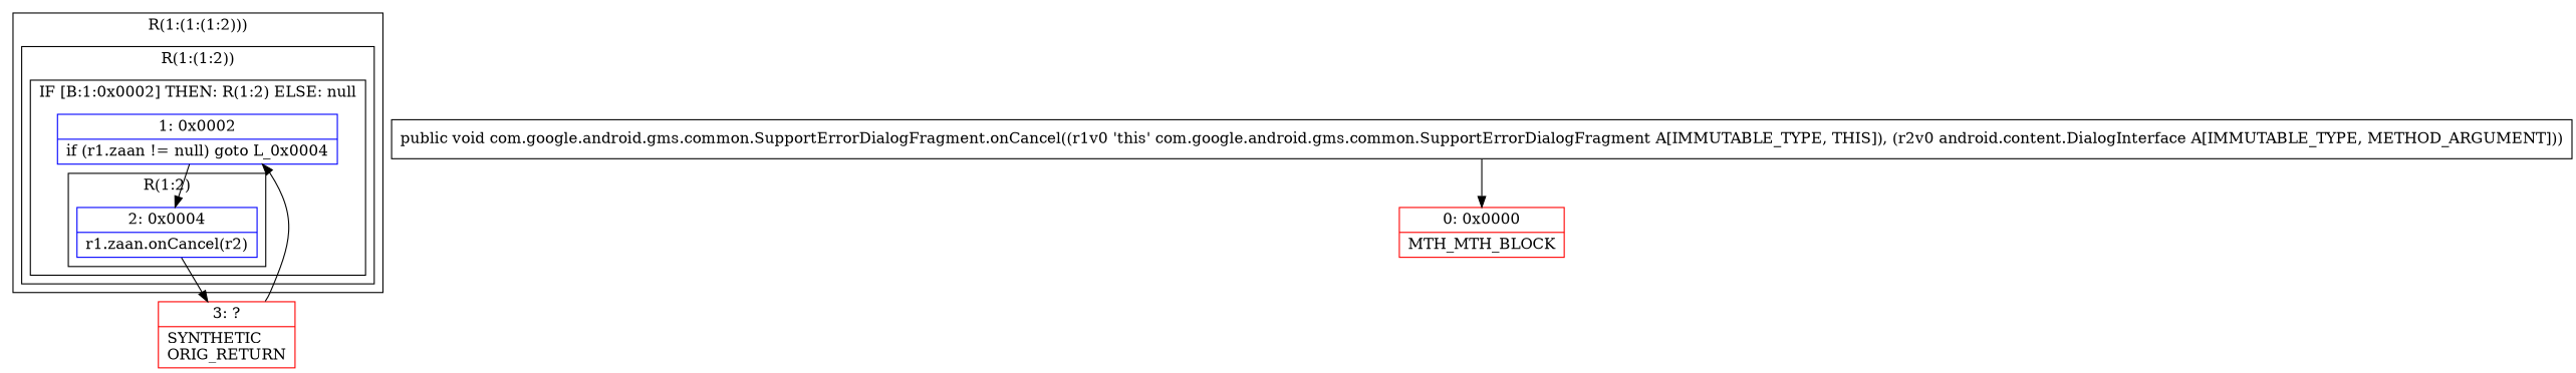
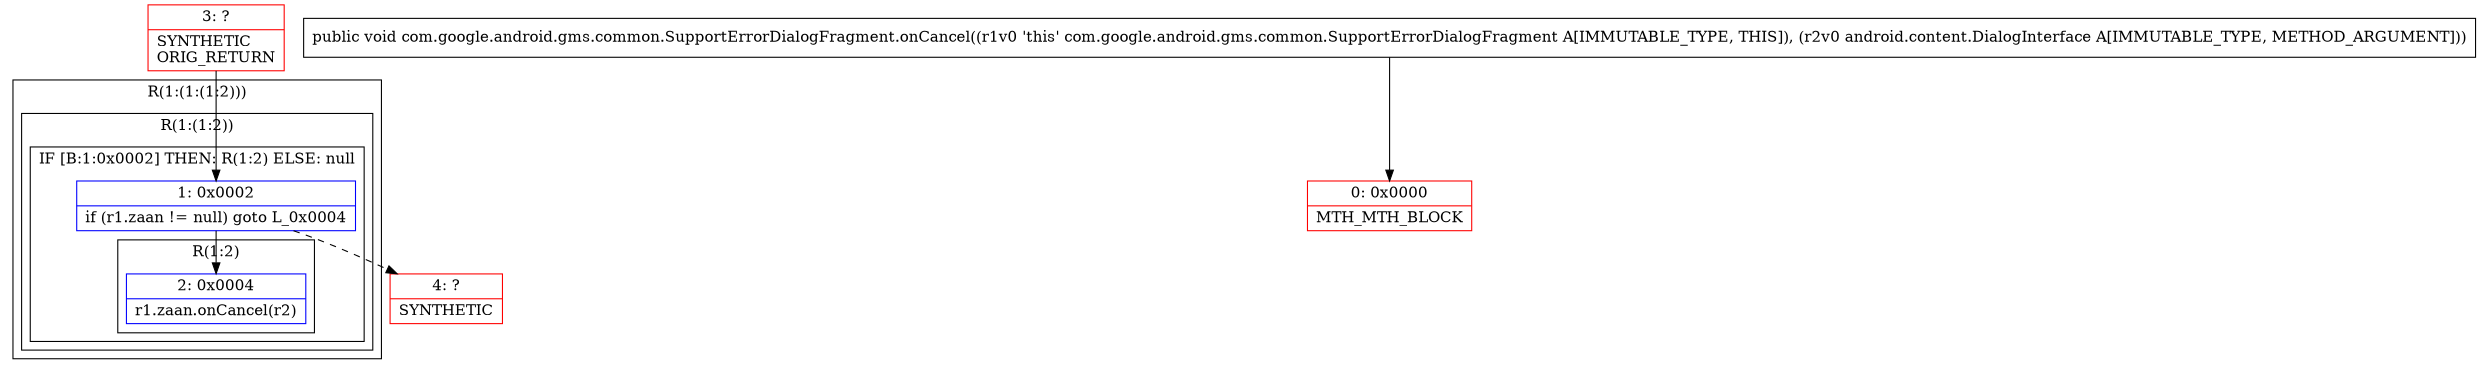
  digraph {
    node [color=red shape=record]
    n1 [color=blue label="{2\:\ 0x0004|r1.zaan.onCancel(r2)\l}"]
    n2 [color=blue label="{1\:\ 0x0002|if (r1.zaan != null) goto L_0x0004\l}"]
    n3 [label="{3\:\ ?|SYNTHETIC\lORIG_RETURN\l}"]
+   n4 [label="{4\:\ ?|SYNTHETIC\l}"]
    n5 [label="{0\:\ 0x0000|MTH_MTH_BLOCK\l}"]
    n6 [label="{public void com.google.android.gms.common.SupportErrorDialogFragment.onCancel((r1v0 'this' com.google.android.gms.common.SupportErrorDialogFragment A[IMMUTABLE_TYPE, THIS]), (r2v0 android.content.DialogInterface A[IMMUTABLE_TYPE, METHOD_ARGUMENT])) }" color=""]
    subgraph cluster_1 {
      label="R(1:(1:(1:2)))"
      subgraph cluster_2 {
        label="R(1:(1:2))"
        subgraph cluster_3 {
          label="IF [B:1:0x0002] THEN: R(1:2) ELSE: null"
          n2
          subgraph cluster_4 {
            label="R(1:2)"
            n1
          }
        }
      }
    }
-   n1 -> n3
    n2 -> n1
+   n2 -> n4 [style=dashed]
    n3 -> n2
    n6 -> n5
  }
